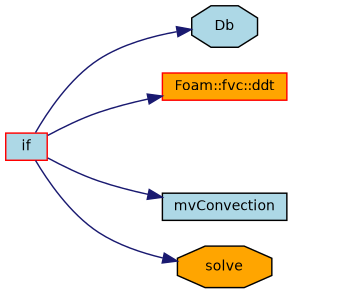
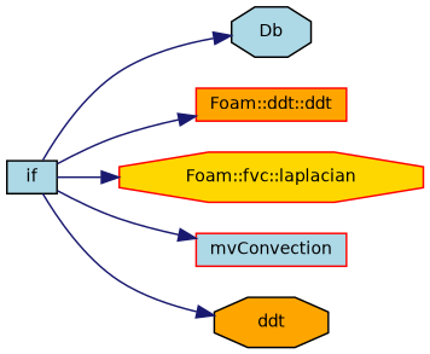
  digraph {
    fontname="DejaVu Sans"
    rankdir=LR
    node [color=black fillcolor=lightblue fontname="DejaVu Sans" fontsize=10 shape=box style=filled]
    edge [color=midnightblue fontname="DejaVu Sans" fontsize=10 labelfontname=FreeSans labelfontsize=10 style=solid]
-   n1 [color=red fontcolor=black height=0.2 label=if width=0.4]
+   n1 [fontcolor=black height=0.2 label=if width=0.4]
    n2 [height=0.2 label=Db shape=octagon width=0.4]
-   n3 [color=red fillcolor=orange height=0.2 label="Foam::fvc::ddt" width=0.4]
-   n5 [height=0.2 label=mvConvection width=0.4]
-   n6 [fillcolor=orange height=0.2 label=solve shape=octagon width=0.4]
+   n3 [color=red fillcolor=orange height=0.2 label="Foam::ddt::ddt" width=0.4]
+   n4 [color=red fillcolor=gold height=0.2 label="Foam::fvc::laplacian" shape=octagon width=0.4]
+   n5 [color=red height=0.2 label=mvConvection width=0.4]
+   n6 [fillcolor=orange height=0.2 label=ddt shape=octagon width=0.4]
    n1 -> n2
    n1 -> n3
+   n1 -> n4
    n1 -> n5
    n1 -> n6
  }
